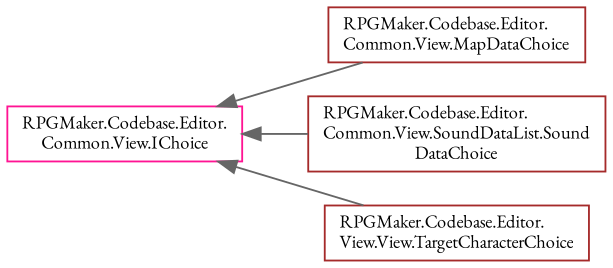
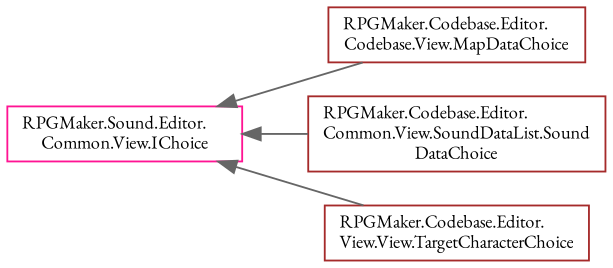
  digraph {
    fontname="EB Garamond"
    rankdir=LR
    node [color=brown fillcolor=white fontname="EB Garamond" fontsize=10 shape=box style=filled]
    edge [color=gray40 dir=back fontname="EB Garamond" fontsize=10 labelfontname=Helvetica labelfontsize=10 style=solid]
-   n1 [color=deeppink height=0.2 label="RPGMaker.Codebase.Editor.\lCommon.View.IChoice" width=0.4]
-   n2 [height=0.2 label="RPGMaker.Codebase.Editor.\lCommon.View.MapDataChoice" width=0.4]
+   n1 [color=deeppink height=0.2 label="RPGMaker.Sound.Editor.\lCommon.View.IChoice" width=0.4]
+   n2 [height=0.2 label="RPGMaker.Codebase.Editor.\lCodebase.View.MapDataChoice" width=0.4]
    n3 [height=0.2 label="RPGMaker.Codebase.Editor.\lCommon.View.SoundDataList.Sound\lDataChoice" width=0.4]
    n4 [height=0.2 label="RPGMaker.Codebase.Editor.\lView.View.TargetCharacterChoice" width=0.4]
    n1 -> n2
    n1 -> n3
    n1 -> n4
  }
